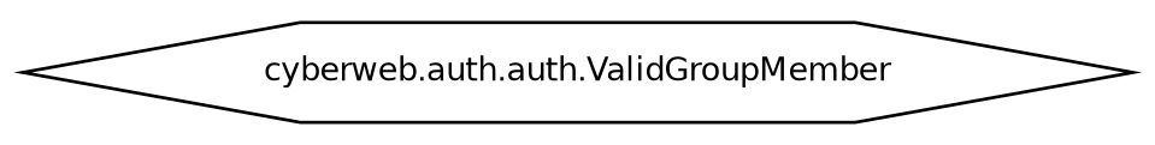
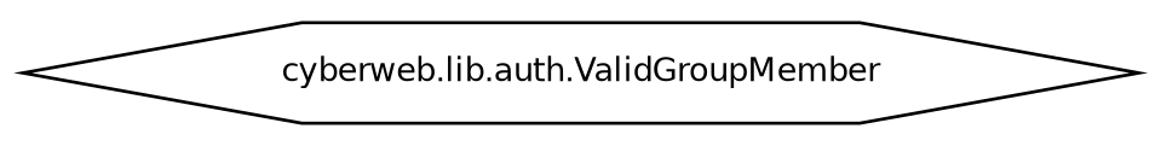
  digraph {
    rankdir=LR
-   n1 [color=black fillcolor=white fontname=Helvetica fontsize=10 height=0.2 label="cyberweb.auth.auth.ValidGroupMember" shape=hexagon style=filled width=0.4]
+   n1 [color=black fillcolor=white fontname=Helvetica fontsize=10 height=0.2 label="cyberweb.lib.auth.ValidGroupMember" shape=hexagon style=filled width=0.4]
  }
